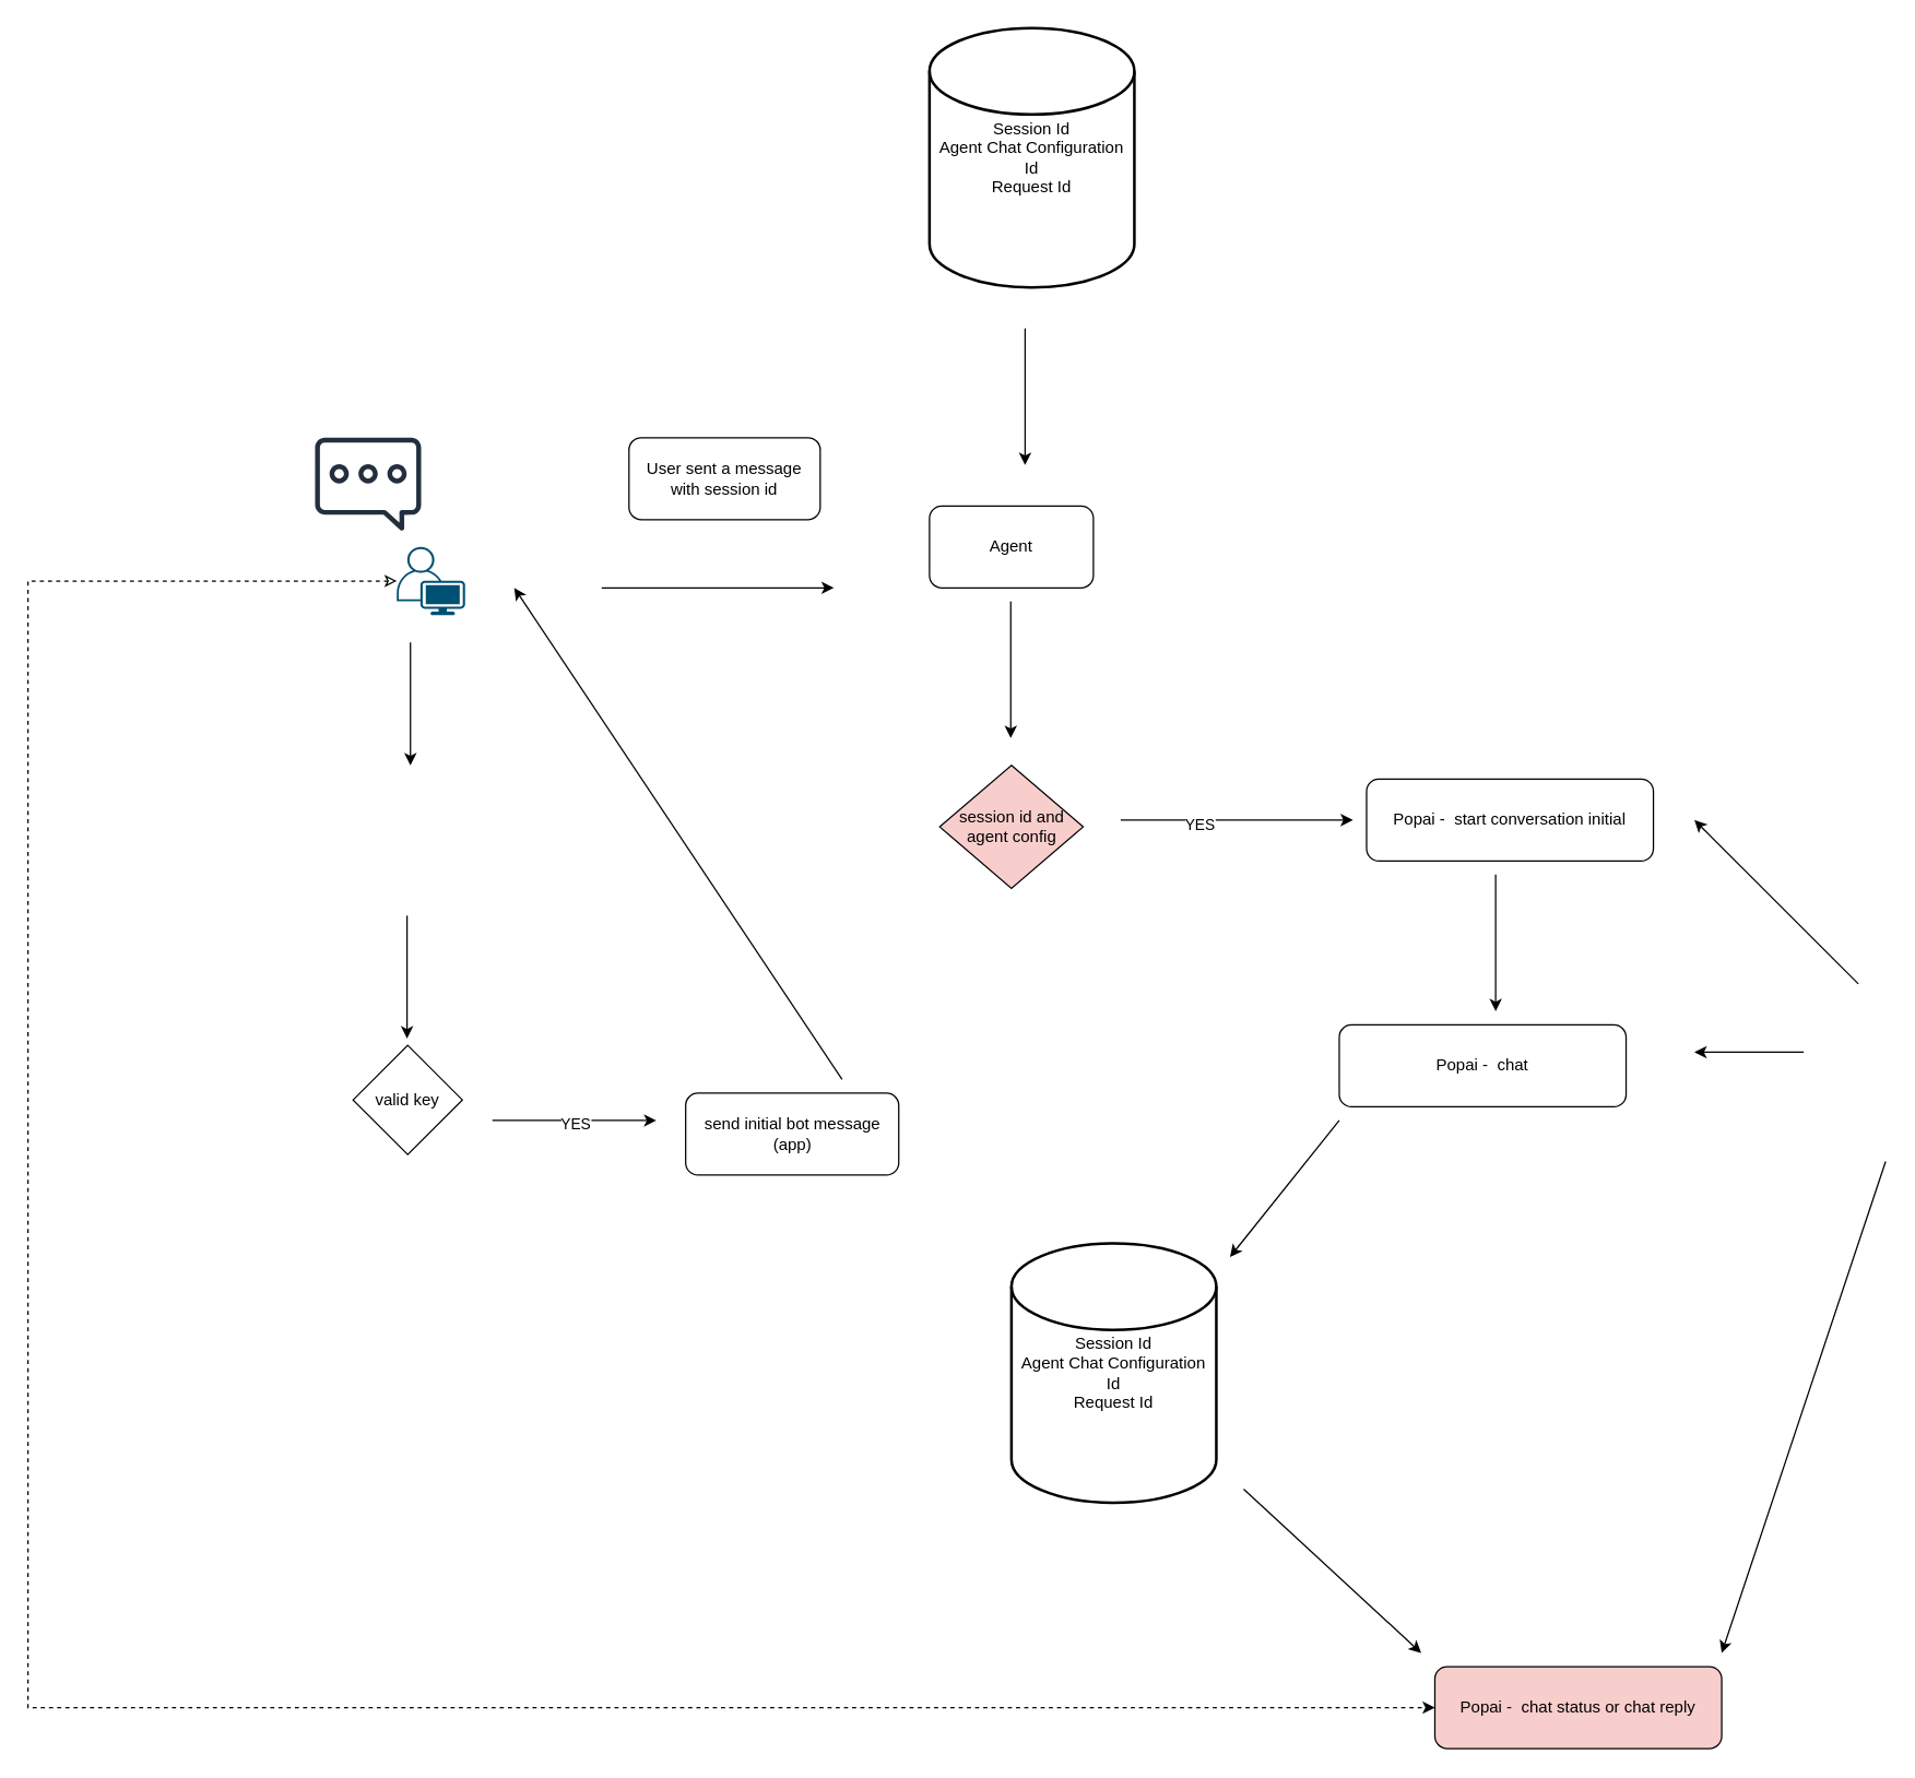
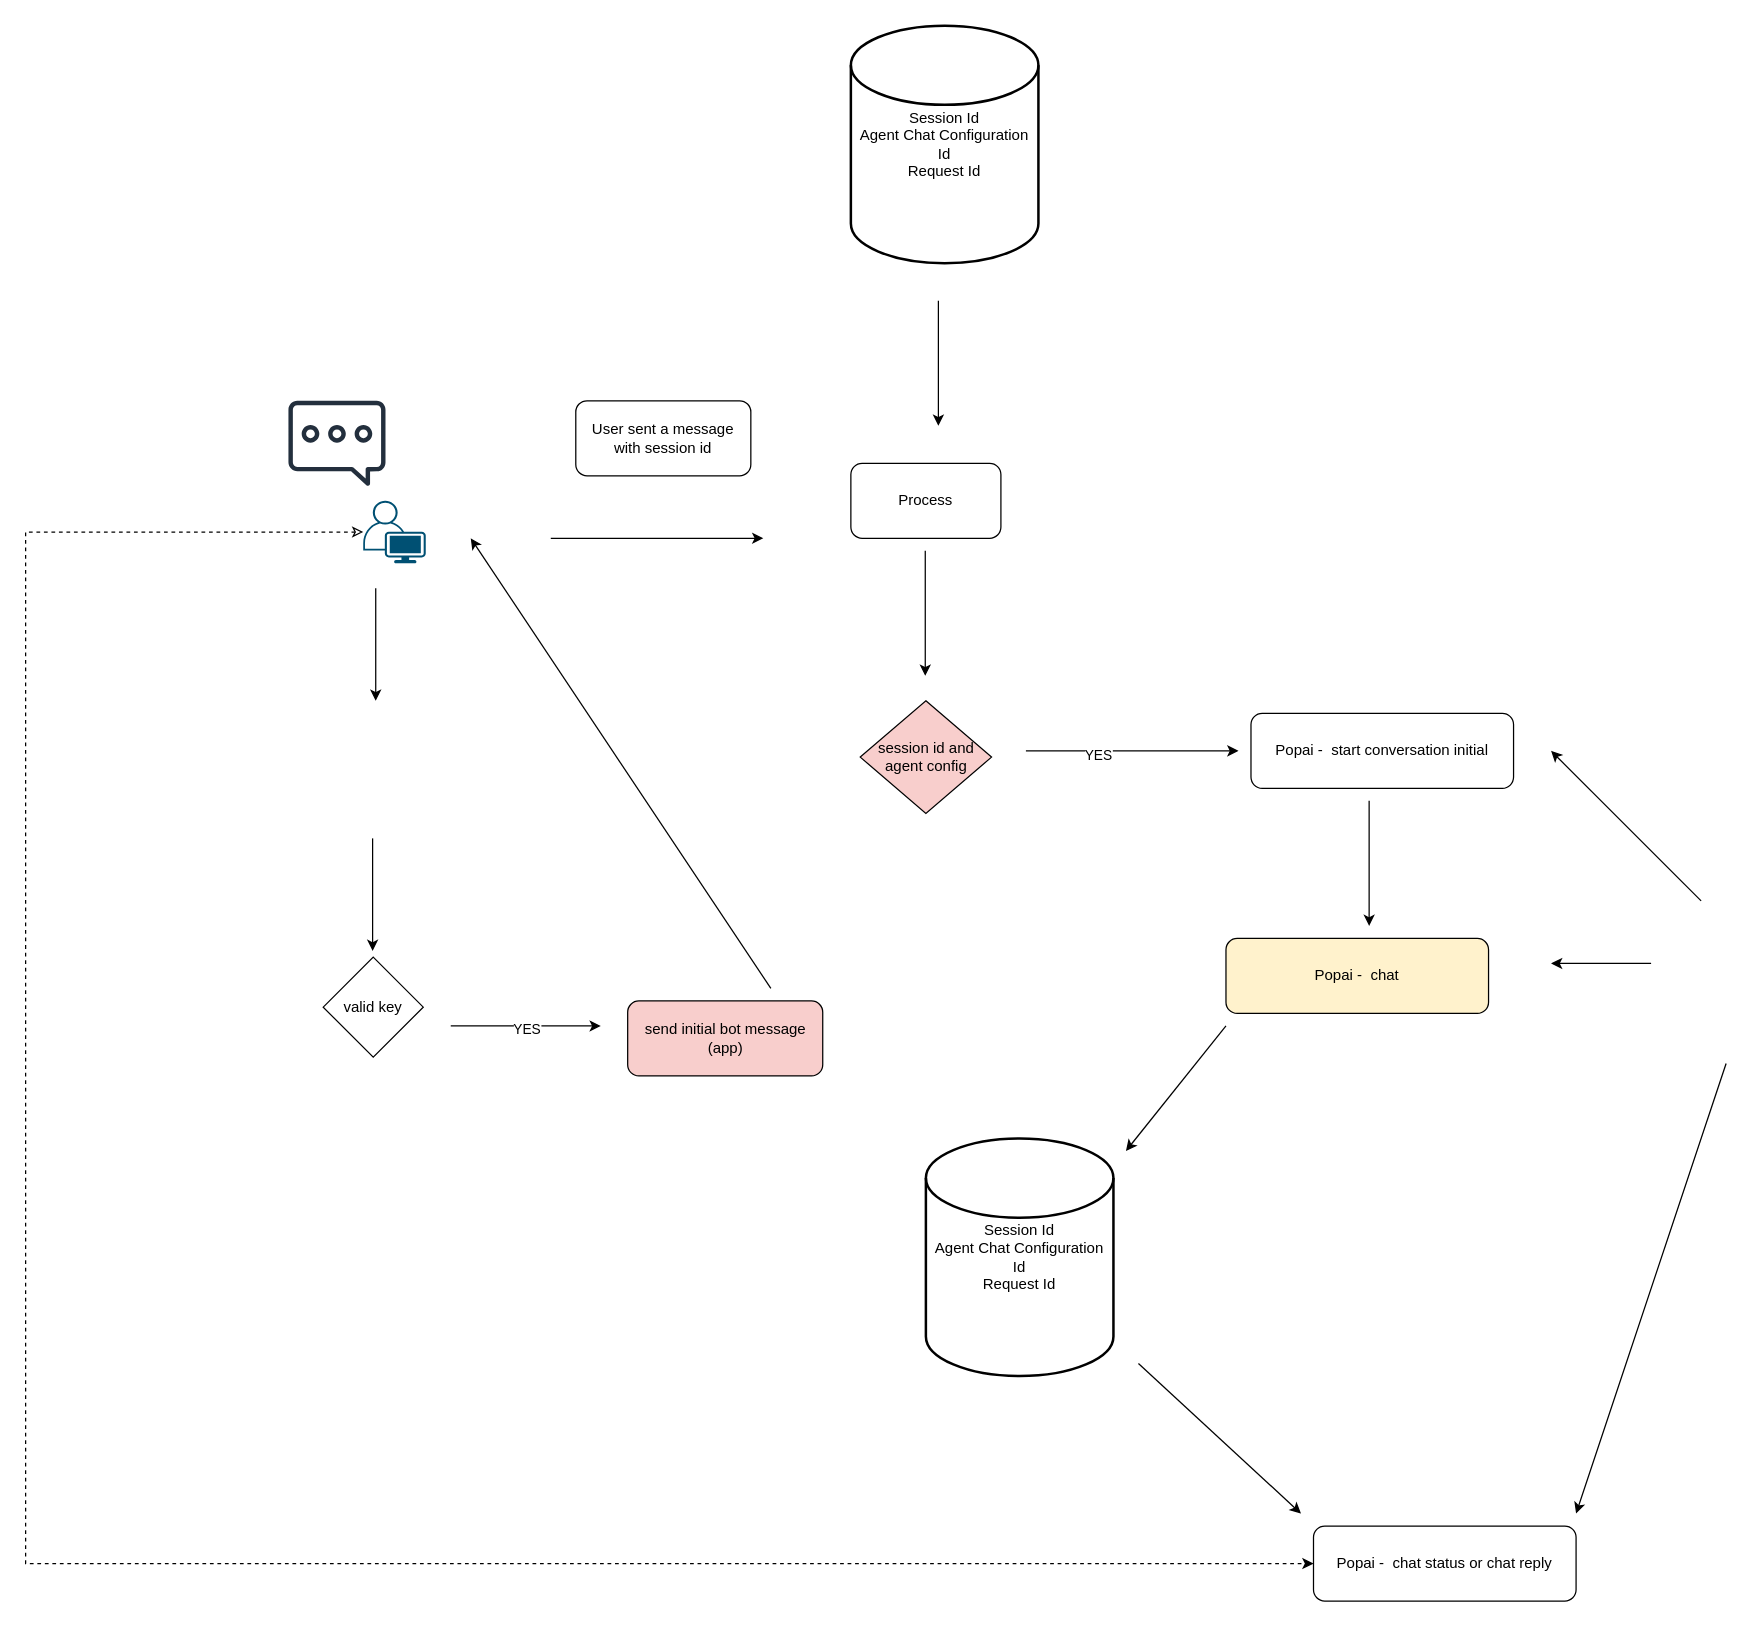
  <mxCell id="0" />
  <mxCell id="1" parent="0" />
  <mxCell id="2" style="edgeStyle=orthogonalEdgeStyle;rounded=0;orthogonalLoop=1;jettySize=auto;html=1;entryX=0;entryY=0.5;entryDx=0;entryDy=0;dashed=1;startArrow=classic;startFill=0;" edge="1" parent="1" source="3" target="26"><mxGeometry relative="1" as="geometry"><Array as="points"><mxPoint x="20" y="425" /><mxPoint x="20" y="1250" /></Array></mxGeometry></mxCell>
  <mxCell id="3" value="" style="points=[[0.35,0,0],[0.98,0.51,0],[1,0.71,0],[0.67,1,0],[0,0.795,0],[0,0.65,0]];verticalLabelPosition=bottom;sketch=0;html=1;verticalAlign=top;aspect=fixed;align=center;pointerEvents=1;shape=mxgraph.cisco19.user;fillColor=#005073;strokeColor=none;" vertex="1" parent="1"><mxGeometry x="290" y="400" width="50" height="50" as="geometry" /></mxCell>
  <mxCell id="4" value="" style="sketch=0;outlineConnect=0;fontColor=#232F3E;gradientColor=none;fillColor=#232F3D;strokeColor=none;dashed=0;verticalLabelPosition=bottom;verticalAlign=top;align=center;html=1;fontSize=12;fontStyle=0;aspect=fixed;pointerEvents=1;shape=mxgraph.aws4.chat;" vertex="1" parent="1"><mxGeometry x="230" y="320" width="78" height="68" as="geometry" /></mxCell>
- <mxCell id="5" value="send initial bot message&lt;div&gt;(app)&lt;/div&gt;" style="rounded=1;whiteSpace=wrap;html=1;" vertex="1" parent="1"><mxGeometry x="501.5" y="800" width="156" height="60" as="geometry" /></mxCell>
+ <mxCell id="5" value="send initial bot message&lt;div&gt;(app)&lt;/div&gt;" style="rounded=1;whiteSpace=wrap;html=1;fillColor=#f8cecc;" vertex="1" parent="1"><mxGeometry x="501.5" y="800" width="156" height="60" as="geometry" /></mxCell>
  <mxCell id="6" value="valid key" style="rhombus;whiteSpace=wrap;html=1;" vertex="1" parent="1"><mxGeometry x="258" y="765" width="80" height="80" as="geometry" /></mxCell>
  <mxCell id="7" value="" style="endArrow=classic;html=1;rounded=0;" edge="1" parent="1"><mxGeometry width="50" height="50" relative="1" as="geometry"><mxPoint x="300" y="470" as="sourcePoint" /><mxPoint x="300" y="560" as="targetPoint" /></mxGeometry></mxCell>
  <mxCell id="8" value="" style="endArrow=classic;html=1;rounded=0;" edge="1" parent="1"><mxGeometry width="50" height="50" relative="1" as="geometry"><mxPoint x="297.5" y="670" as="sourcePoint" /><mxPoint x="297.5" y="760" as="targetPoint" /></mxGeometry></mxCell>
  <mxCell id="9" value="" style="endArrow=classic;html=1;rounded=0;" edge="1" parent="1"><mxGeometry width="50" height="50" relative="1" as="geometry"><mxPoint x="360" y="820" as="sourcePoint" /><mxPoint x="480" y="820" as="targetPoint" /></mxGeometry></mxCell>
  <mxCell id="10" value="YES" style="edgeLabel;html=1;align=center;verticalAlign=middle;resizable=0;points=[];" vertex="1" connectable="0" parent="9"><mxGeometry y="-2" relative="1" as="geometry"><mxPoint as="offset" /></mxGeometry></mxCell>
  <mxCell id="11" value="" style="endArrow=classic;html=1;rounded=0;" edge="1" parent="1"><mxGeometry width="50" height="50" relative="1" as="geometry"><mxPoint x="616" y="790" as="sourcePoint" /><mxPoint x="376" y="430" as="targetPoint" /></mxGeometry></mxCell>
  <mxCell id="12" value="" style="endArrow=classic;html=1;rounded=0;" edge="1" parent="1"><mxGeometry width="50" height="50" relative="1" as="geometry"><mxPoint x="440" y="430" as="sourcePoint" /><mxPoint x="610" y="430" as="targetPoint" /></mxGeometry></mxCell>
  <mxCell id="13" value="User sent a message with session id" style="rounded=1;whiteSpace=wrap;html=1;" vertex="1" parent="1"><mxGeometry x="460" y="320" width="140" height="60" as="geometry" /></mxCell>
  <mxCell id="14" value="Popai -&amp;nbsp; start conversation initial" style="rounded=1;whiteSpace=wrap;html=1;" vertex="1" parent="1"><mxGeometry x="1000" y="570" width="210" height="60" as="geometry" /></mxCell>
  <mxCell id="15" value="session id and agent config" style="rhombus;whiteSpace=wrap;html=1;fillColor=#f8cecc;" vertex="1" parent="1"><mxGeometry x="687.5" y="560" width="105" height="90" as="geometry" /></mxCell>
  <mxCell id="16" value="Session Id&lt;div&gt;Agent Chat Configuration Id&lt;/div&gt;&lt;div&gt;Request Id&lt;/div&gt;" style="strokeWidth=2;html=1;shape=mxgraph.flowchart.database;whiteSpace=wrap;" vertex="1" parent="1"><mxGeometry x="680" y="20" width="150" height="190" as="geometry" /></mxCell>
  <mxCell id="17" value="" style="endArrow=classic;html=1;rounded=0;" edge="1" parent="1"><mxGeometry width="50" height="50" relative="1" as="geometry"><mxPoint x="750" y="240" as="sourcePoint" /><mxPoint x="750" y="340" as="targetPoint" /></mxGeometry></mxCell>
- <mxCell id="18" value="Agent" style="rounded=1;whiteSpace=wrap;html=1;" vertex="1" parent="1"><mxGeometry x="680" y="370" width="120" height="60" as="geometry" /></mxCell>
+ <mxCell id="18" value="Process" style="rounded=1;whiteSpace=wrap;html=1;" vertex="1" parent="1"><mxGeometry x="680" y="370" width="120" height="60" as="geometry" /></mxCell>
  <mxCell id="19" value="" style="endArrow=classic;html=1;rounded=0;" edge="1" parent="1"><mxGeometry width="50" height="50" relative="1" as="geometry"><mxPoint x="739.5" y="440" as="sourcePoint" /><mxPoint x="739.5" y="540" as="targetPoint" /></mxGeometry></mxCell>
  <mxCell id="20" value="" style="endArrow=classic;html=1;rounded=0;" edge="1" parent="1"><mxGeometry width="50" height="50" relative="1" as="geometry"><mxPoint x="820" y="600" as="sourcePoint" /><mxPoint x="990" y="600" as="targetPoint" /></mxGeometry></mxCell>
  <mxCell id="21" value="YES" style="edgeLabel;html=1;align=center;verticalAlign=middle;resizable=0;points=[];" vertex="1" connectable="0" parent="20"><mxGeometry x="-0.329" y="-3" relative="1" as="geometry"><mxPoint as="offset" /></mxGeometry></mxCell>
  <mxCell id="22" value="" style="endArrow=classic;html=1;rounded=0;" edge="1" parent="1"><mxGeometry width="50" height="50" relative="1" as="geometry"><mxPoint x="1360" y="720" as="sourcePoint" /><mxPoint x="1240" y="600" as="targetPoint" /></mxGeometry></mxCell>
- <mxCell id="23" value="Popai -&amp;nbsp; chat" style="rounded=1;whiteSpace=wrap;html=1;" vertex="1" parent="1"><mxGeometry x="980" y="750" width="210" height="60" as="geometry" /></mxCell>
+ <mxCell id="23" value="Popai -&amp;nbsp; chat" style="rounded=1;whiteSpace=wrap;html=1;fillColor=#fff2cc;" vertex="1" parent="1"><mxGeometry x="980" y="750" width="210" height="60" as="geometry" /></mxCell>
  <mxCell id="24" value="" style="endArrow=classic;html=1;rounded=0;" edge="1" parent="1"><mxGeometry width="50" height="50" relative="1" as="geometry"><mxPoint x="1094.5" y="640" as="sourcePoint" /><mxPoint x="1094.5" y="740" as="targetPoint" /></mxGeometry></mxCell>
  <mxCell id="25" value="" style="endArrow=classic;html=1;rounded=0;" edge="1" parent="1"><mxGeometry width="50" height="50" relative="1" as="geometry"><mxPoint x="1320" y="770" as="sourcePoint" /><mxPoint x="1240" y="770" as="targetPoint" /></mxGeometry></mxCell>
- <mxCell id="26" value="Popai -&amp;nbsp; chat status or chat reply" style="rounded=1;whiteSpace=wrap;html=1;fillColor=#f8cecc;" vertex="1" parent="1"><mxGeometry x="1050" y="1220" width="210" height="60" as="geometry" /></mxCell>
+ <mxCell id="26" value="Popai -&amp;nbsp; chat status or chat reply" style="rounded=1;whiteSpace=wrap;html=1;" vertex="1" parent="1"><mxGeometry x="1050" y="1220" width="210" height="60" as="geometry" /></mxCell>
  <mxCell id="27" value="Session Id&lt;div&gt;Agent Chat Configuration Id&lt;/div&gt;&lt;div&gt;Request Id&lt;/div&gt;" style="strokeWidth=2;html=1;shape=mxgraph.flowchart.database;whiteSpace=wrap;" vertex="1" parent="1"><mxGeometry x="740" y="910" width="150" height="190" as="geometry" /></mxCell>
  <mxCell id="28" value="" style="endArrow=classic;html=1;rounded=0;" edge="1" parent="1"><mxGeometry width="50" height="50" relative="1" as="geometry"><mxPoint x="980" y="820" as="sourcePoint" /><mxPoint x="900" y="920" as="targetPoint" /></mxGeometry></mxCell>
  <mxCell id="29" value="" style="endArrow=classic;html=1;rounded=0;" edge="1" parent="1"><mxGeometry width="50" height="50" relative="1" as="geometry"><mxPoint x="910" y="1090" as="sourcePoint" /><mxPoint x="1040" y="1210" as="targetPoint" /></mxGeometry></mxCell>
  <mxCell id="30" value="" style="endArrow=classic;html=1;rounded=0;" edge="1" parent="1"><mxGeometry width="50" height="50" relative="1" as="geometry"><mxPoint x="1380" y="850" as="sourcePoint" /><mxPoint x="1260" y="1210" as="targetPoint" /></mxGeometry></mxCell>
